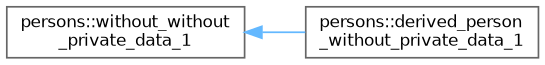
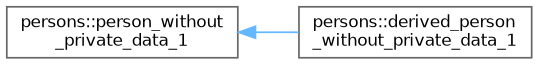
  digraph {
    rankdir=LR
    node [color=grey40 fillcolor=white fontname=Helvetica fontsize=10 shape=box style=filled]
-   n1 [height=0.2 label="persons::without_without\l_private_data_1" width=0.4]
+   n1 [height=0.2 label="persons::person_without\l_private_data_1" width=0.4]
    n2 [height=0.2 label="persons::derived_person\l_without_private_data_1" width=0.4]
    n1 -> n2 [color=steelblue1 dir=back fontname=Helvetica fontsize=10 labelfontname=Helvetica labelfontsize=10 style=solid]
  }
